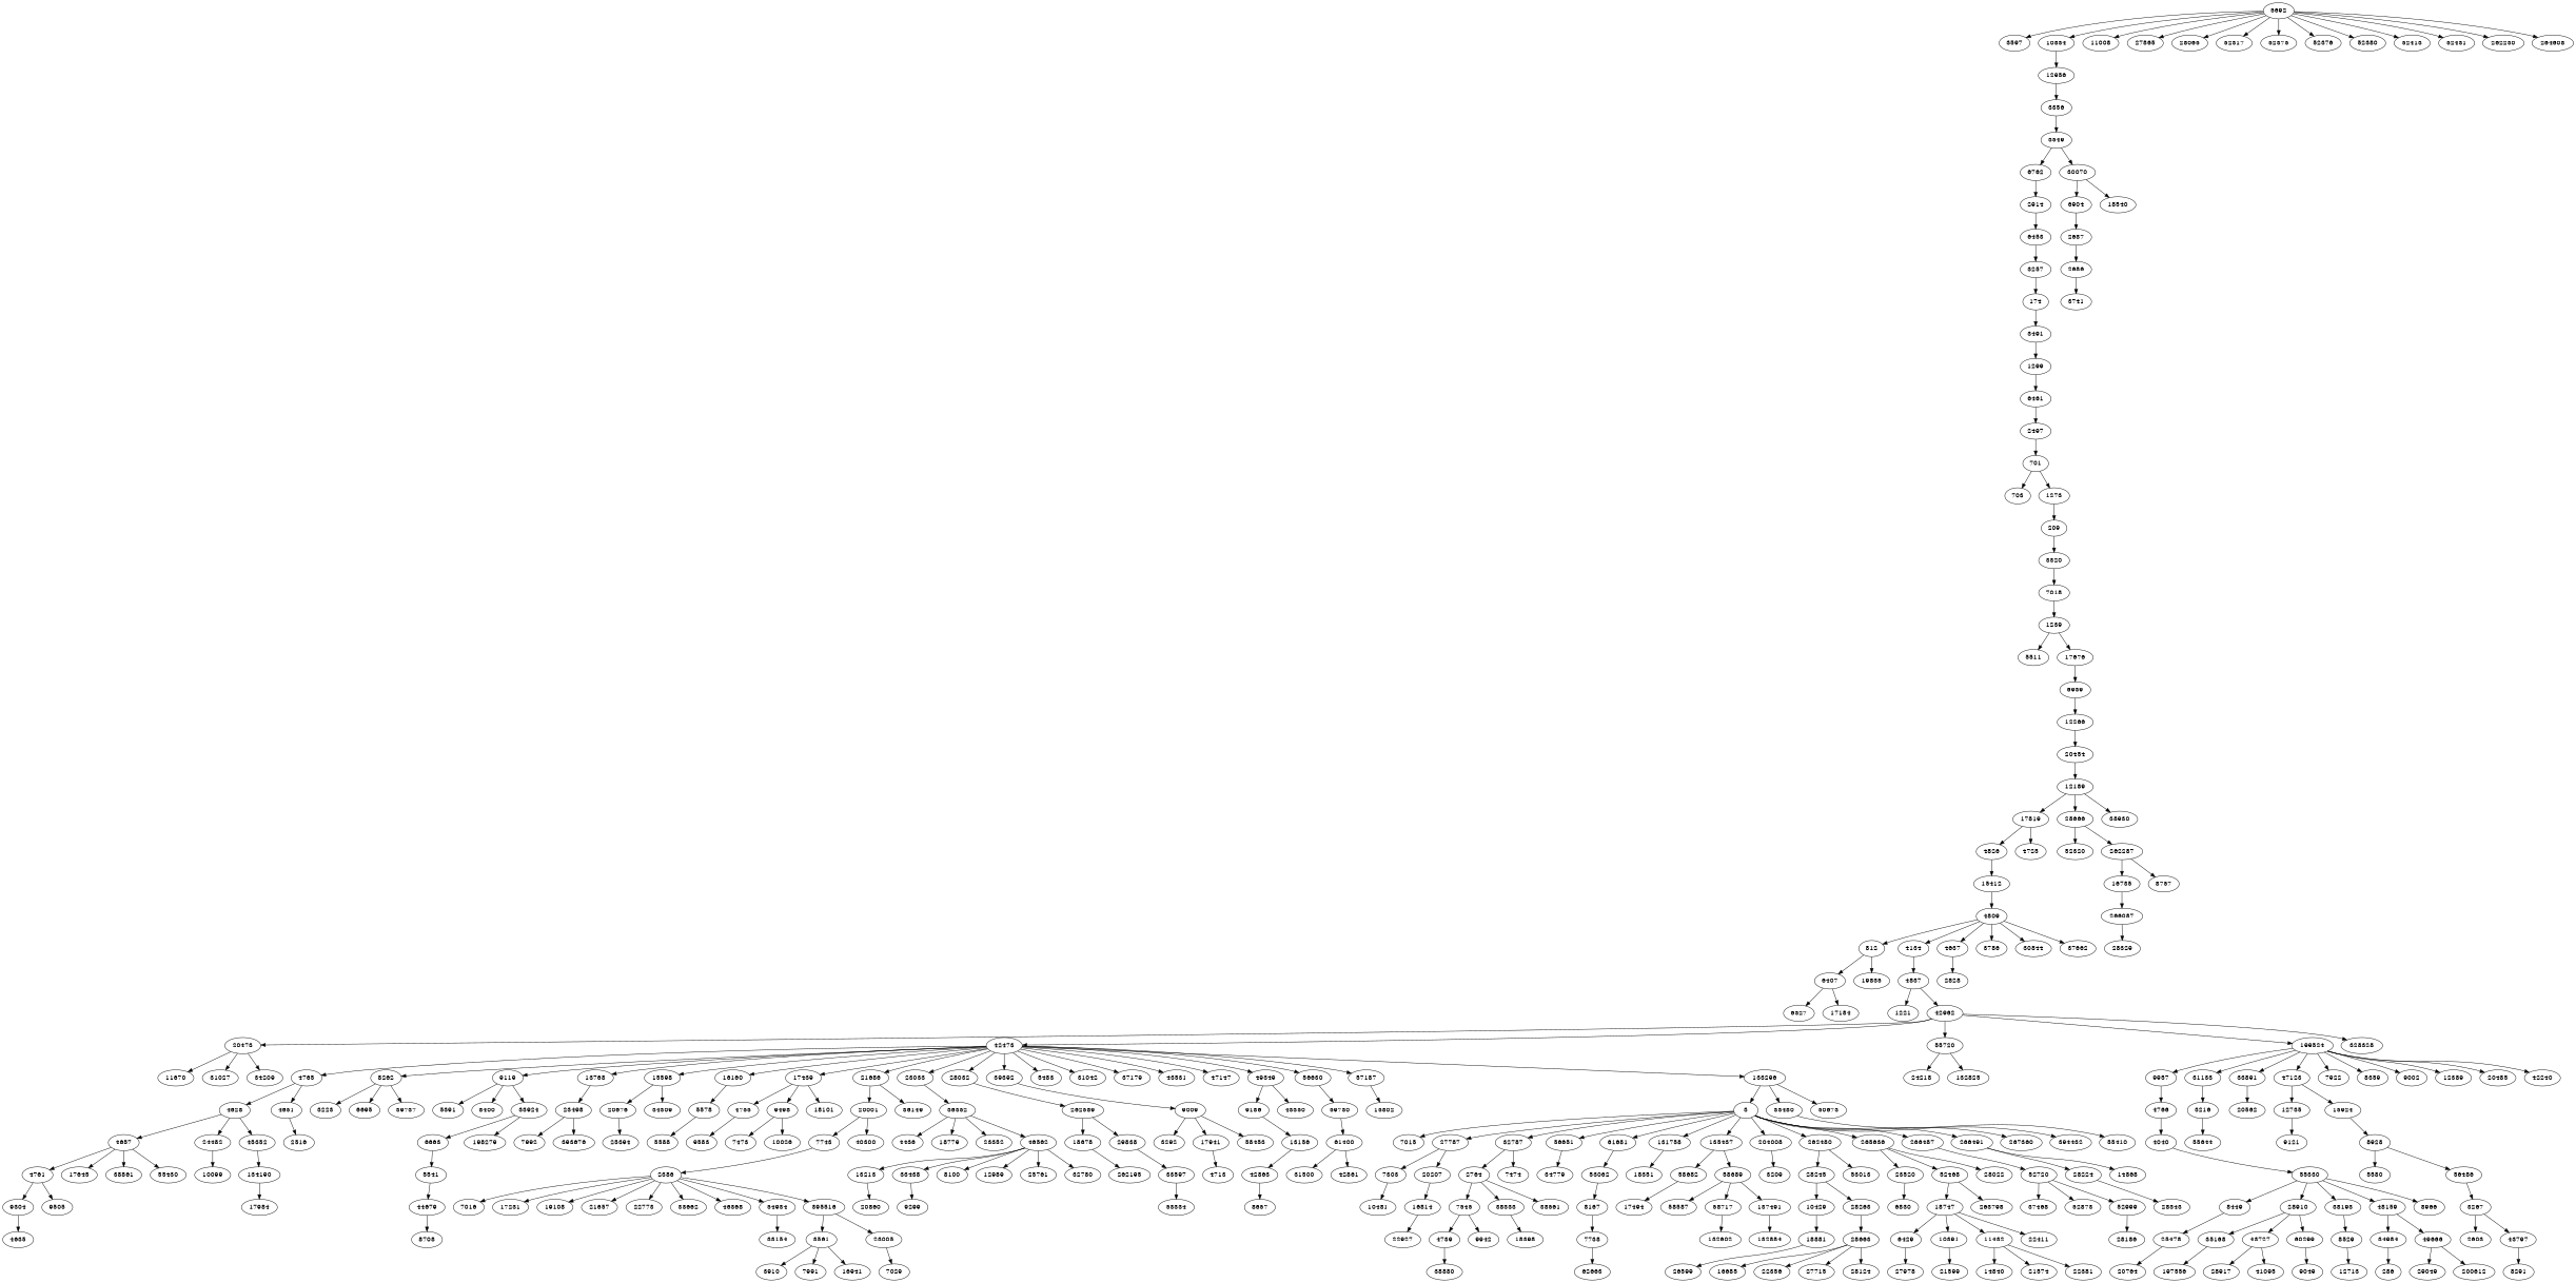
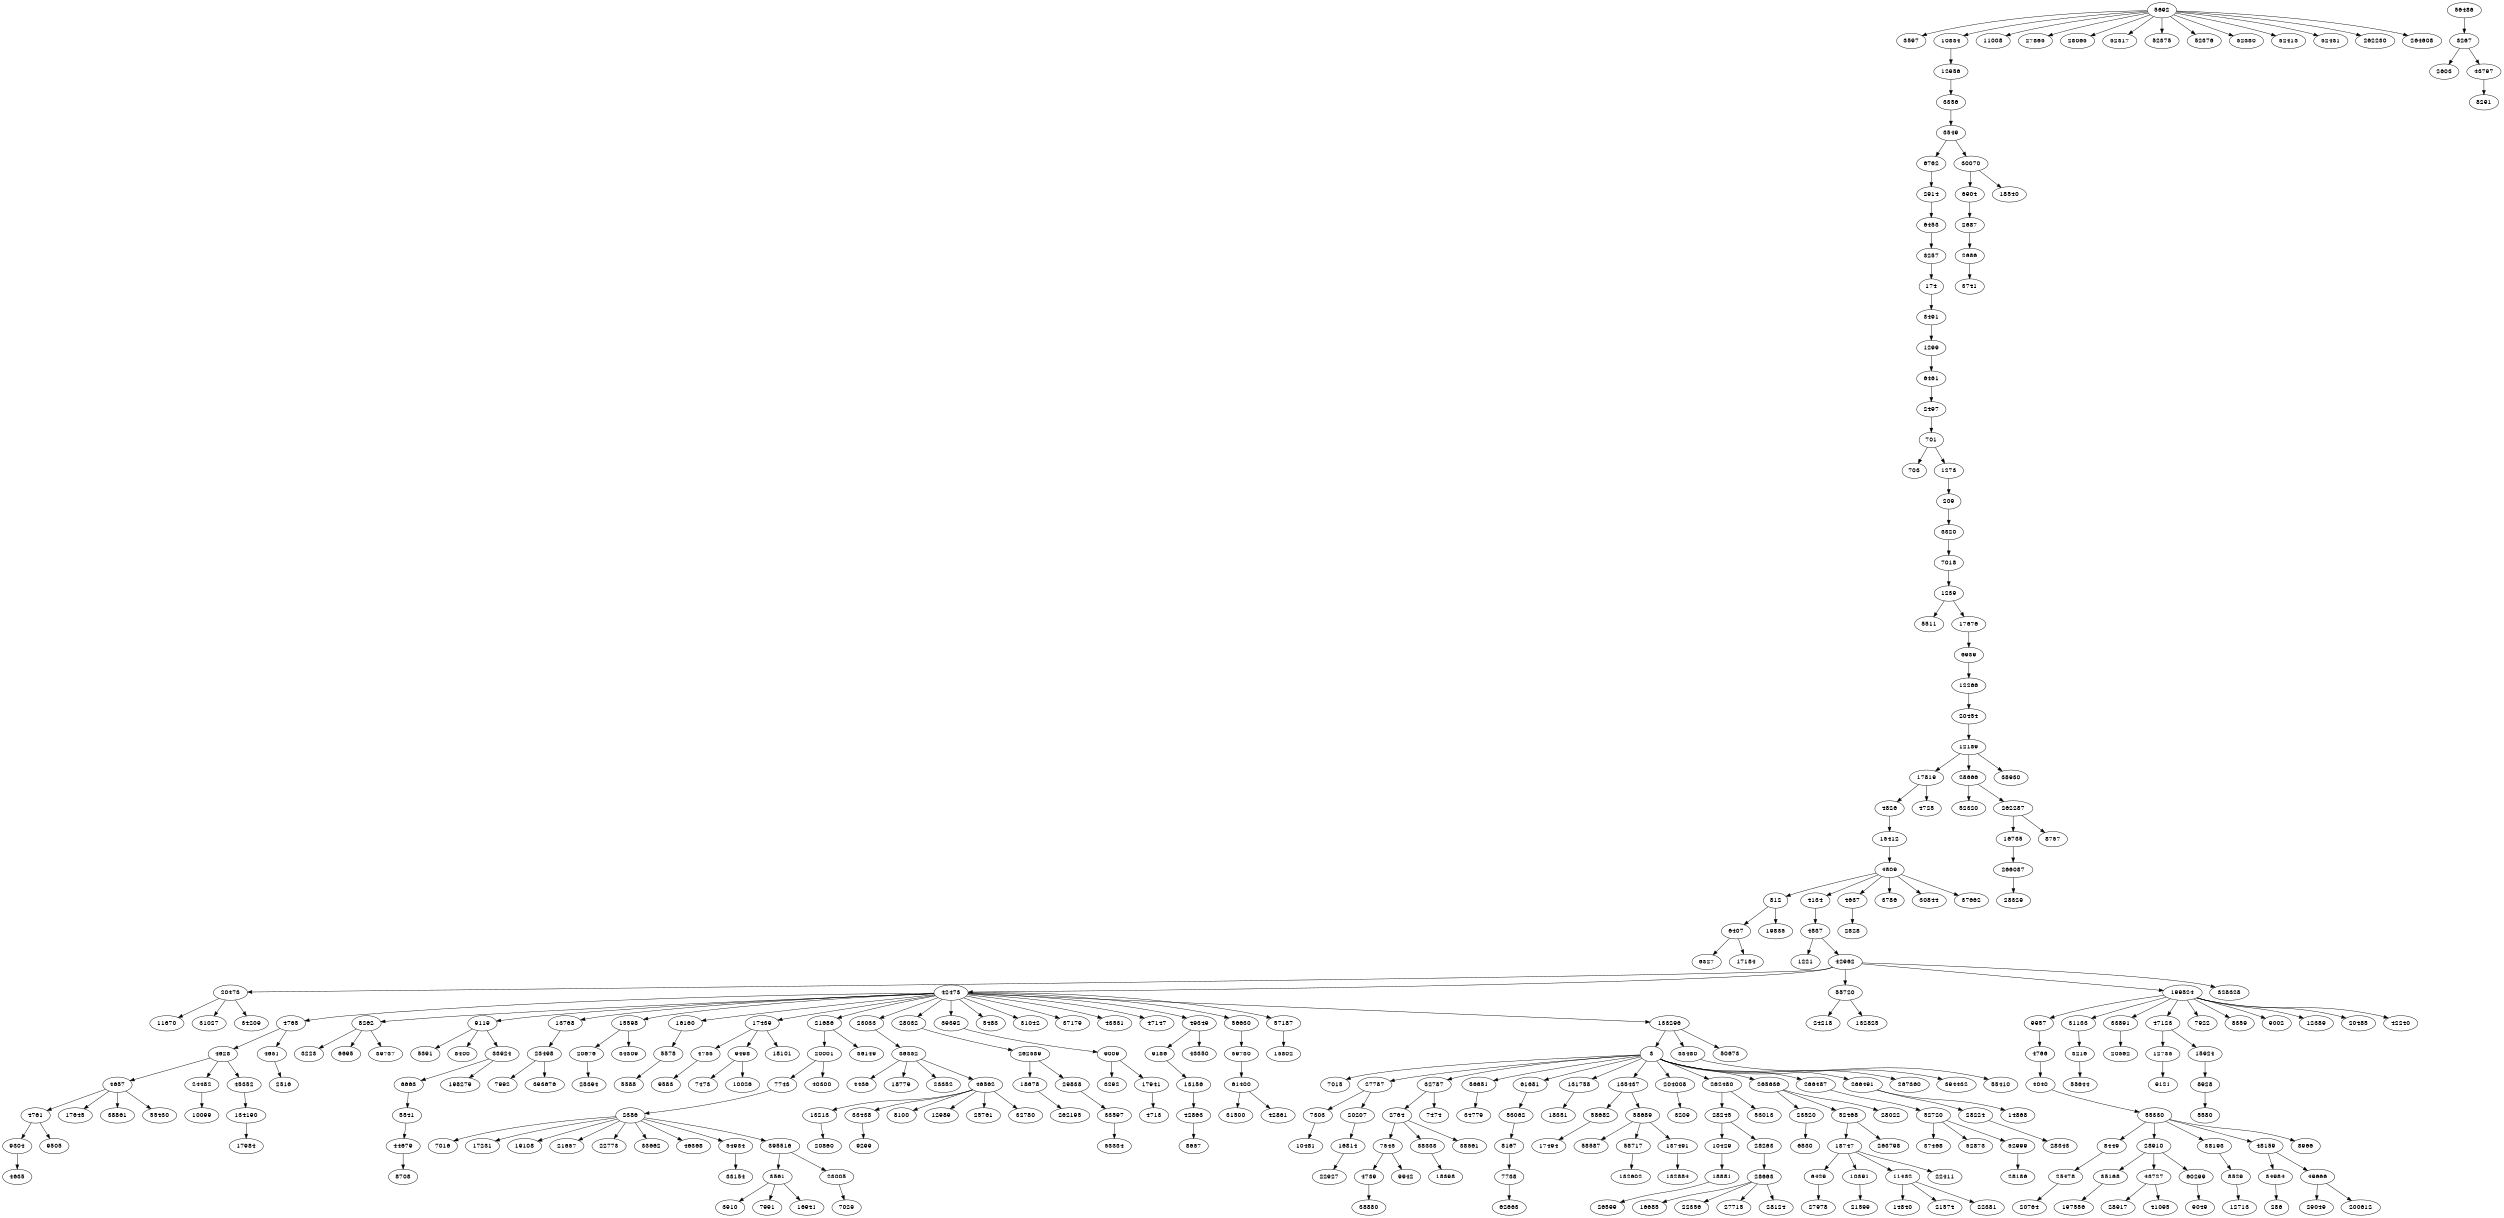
  digraph {
    3
    7015
    27787
    32787
    56651
    61681
    131758
    135437
    204008
    262480
    265636
    266487
    266491
    267360
    394432
    7303
    20207
    2764
    7474
    34779
    53062
    18351
    58682
    58689
    3209
    28245
    53013
    23520
    52468
    28022
    52720
    28224
    14868
    174
    3491
    1299
    209
    3320
    7018
    701
    703
    1273
    812
    6407
    19835
    6327
    17184
    1239
    5511
    17676
    6939
    6461
    2497
    2386
    7016
    17231
    19108
    21657
    22773
    33662
    46368
    54934
    395516
    33154
    3561
    23005
    2686
    3741
    2687
    7545
    38333
    38561
    4739
    9942
    18398
    2914
    6453
    3257
    3267
    2603
    43797
    8291
    3356
    3549
    6762
    30070
    6904
    18540
    3910
    7991
    16941
    4040
    55330
    8449
    28910
    38193
    48159
    8966
    4134
    4837
    1221
    42962
    4628
    4657
    24482
    45352
    4761
    17645
    38861
    55430
    10099
    134190
    4637
    2828
    4651
    2516
    9304
    9505
    38880
    4755
    9583
    4635
    4765
    4766
    4809
    3786
    30844
    37662
    4826
    15412
    20473
    42473
    55720
    199524
    328328
    5541
    44679
    8708
    5578
    5588
    5692
    3597
    10834
    11008
    27865
    28065
    52317
    52375
    52376
    52380
    52413
    52431
    262230
    264608
    12956
    6429
    27978
    6663
    12266
    20454
    10481
    7738
    62663
    n164 [label=7743]
    8167
    8262
    3223
    6695
    39737
    25478
    20764
    8529
    12713
    8928
    5580
    56486
    9009
    3292
    17941
-   58453
    4713
    9119
    5391
    8400
    33924
    198279
    9186
    13156
    42863
    9498
    7473
    10026
    9957
    10391
    21599
    10429
    18881
    26599
    11432
    14840
    21574
    22381
    12189
    17819
    28666
    38930
    4725
    52320
    262287
    12735
    9121
    8657
    13213
    20860
    13768
    23498
    7992
    393676
    15598
    20676
    34309
    25394
    15924
    16160
    16735
    266087
    28329
    16814
    22927
    17439
    18101
    18678
    262195
    18747
    22411
    20001
    40300
    11670
    31027
    34209
    21686
    36149
    7029
    23033
    36352
    4436
    18779
    23352
    46562
    6830
    28032
    262589
    29838
    28343
    28263
    28663
    16685
    22356
    27715
    28124
    8757
    35168
    43727
    60299
    197556
    28917
    41095
    9049
    33597
    53334
    31133
    3216
    55644
    33438
    9299
    33480
    55410
    33891
    20562
    34984
    286
    8100
    12989
    25761
    32780
    39392
    5483
    31042
    37179
    43531
    47147
    49349
    56630
    57187
    133296
    43350
    59730
    15802
    50673
    24218
    132825
    47123
    7922
    8359
    9002
    12389
    20485
    42240
    17984
    49666
    29049
    200612
    263798
    37468
    52873
    52999
    28186
    61400
    17494
    58587
    58717
    137491
    132602
    132884
    31500
    42861
    3 -> 7015
    3 -> 27787
    3 -> 32787
    3 -> 56651
    3 -> 61681
    3 -> 131758
    3 -> 135437
    3 -> 204008
    3 -> 262480
    3 -> 265636
    3 -> 266487
    3 -> 266491
    3 -> 267360
    3 -> 394432
    27787 -> 7303
    27787 -> 20207
    32787 -> 2764
    32787 -> 7474
    56651 -> 34779
    61681 -> 53062
    131758 -> 18351
    135437 -> 58682
    135437 -> 58689
    204008 -> 3209
    262480 -> 28245
    262480 -> 53013
    265636 -> 23520
    265636 -> 52468
    265636 -> 28022
    266487 -> 52720
    266491 -> 28224
    266491 -> 14868
    7303 -> 10481
    20207 -> 16814
    2764 -> 7545
    2764 -> 38333
    2764 -> 38561
    53062 -> 8167
    58682 -> 17494
    58689 -> 58587
    58689 -> 58717
    58689 -> 137491
    28245 -> 10429
    28245 -> 28263
    23520 -> 6830
    52468 -> 18747
    52468 -> 263798
    52720 -> 37468
    52720 -> 52873
    52720 -> 52999
    28224 -> 28343
    174 -> 3491
    3491 -> 1299
    1299 -> 6461
    209 -> 3320
    3320 -> 7018
    7018 -> 1239
    701 -> 703
    701 -> 1273
    1273 -> 209
    812 -> 6407
    812 -> 19835
    6407 -> 6327
    6407 -> 17184
    1239 -> 5511
    1239 -> 17676
    17676 -> 6939
    6939 -> 12266
    6461 -> 2497
    2497 -> 701
    2386 -> 7016
    2386 -> 17231
    2386 -> 19108
    2386 -> 21657
    2386 -> 22773
    2386 -> 33662
    2386 -> 46368
    2386 -> 54934
    2386 -> 395516
    54934 -> 33154
    395516 -> 3561
    395516 -> 23005
    3561 -> 3910
    3561 -> 7991
    3561 -> 16941
    23005 -> 7029
    2686 -> 3741
    2687 -> 2686
    7545 -> 4739
    7545 -> 9942
    38333 -> 18398
    4739 -> 38880
    2914 -> 6453
    6453 -> 3257
    3257 -> 174
    3267 -> 2603
    3267 -> 43797
    43797 -> 8291
    3356 -> 3549
    3549 -> 6762
    3549 -> 30070
    6762 -> 2914
    30070 -> 6904
    30070 -> 18540
    6904 -> 2687
    4040 -> 55330
    55330 -> 8449
    55330 -> 28910
    55330 -> 38193
    55330 -> 48159
    55330 -> 8966
    8449 -> 25478
    28910 -> 35168
    28910 -> 43727
    28910 -> 60299
    38193 -> 8529
    48159 -> 34984
    48159 -> 49666
    4134 -> 4837
    4837 -> 1221
    4837 -> 42962
    42962 -> 20473
    42962 -> 42473
    42962 -> 55720
    42962 -> 199524
    42962 -> 328328
    4628 -> 4657
    4628 -> 24482
    4628 -> 45352
    4657 -> 4761
    4657 -> 17645
    4657 -> 38861
    4657 -> 55430
    24482 -> 10099
    45352 -> 134190
    4761 -> 9304
    4761 -> 9505
    134190 -> 17984
    4637 -> 2828
    4651 -> 2516
    9304 -> 4635
    4755 -> 9583
    4765 -> 4628
    4765 -> 4651
    4766 -> 4040
    4809 -> 812
    4809 -> 4134
    4809 -> 4637
    4809 -> 3786
    4809 -> 30844
    4809 -> 37662
    4826 -> 15412
    15412 -> 4809
    20473 -> 11670
    20473 -> 31027
    20473 -> 34209
    42473 -> 4765
    42473 -> 8262
    42473 -> 9119
    42473 -> 13768
    42473 -> 15598
    42473 -> 16160
    42473 -> 17439
    42473 -> 21686
    42473 -> 23033
    42473 -> 28032
    42473 -> 39392
    42473 -> 5483
    42473 -> 31042
    42473 -> 37179
    42473 -> 43531
    42473 -> 47147
    42473 -> 49349
    42473 -> 56630
    42473 -> 57187
    42473 -> 133296
    55720 -> 24218
    55720 -> 132825
    199524 -> 9957
    199524 -> 31133
    199524 -> 33891
    199524 -> 47123
    199524 -> 7922
    199524 -> 8359
    199524 -> 9002
    199524 -> 12389
    199524 -> 20485
    199524 -> 42240
    5541 -> 44679
    44679 -> 8708
    5578 -> 5588
    5692 -> 3597
    5692 -> 10834
    5692 -> 11008
    5692 -> 27865
    5692 -> 28065
    5692 -> 52317
    5692 -> 52375
    5692 -> 52376
    5692 -> 52380
    5692 -> 52413
    5692 -> 52431
    5692 -> 262230
    5692 -> 264608
    10834 -> 12956
    12956 -> 3356
    6429 -> 27978
    6663 -> 5541
    12266 -> 20454
    20454 -> 12189
    7738 -> 62663
    n164 -> 2386
    8167 -> 7738
    8262 -> 3223
    8262 -> 6695
    8262 -> 39737
    25478 -> 20764
    8529 -> 12713
    8928 -> 5580
-   8928 -> 56486
    56486 -> 3267
    9009 -> 3292
    9009 -> 17941
-   9009 -> 58453
    17941 -> 4713
    9119 -> 5391
    9119 -> 8400
    9119 -> 33924
    33924 -> 6663
    33924 -> 198279
    9186 -> 13156
    13156 -> 42863
    42863 -> 8657
    9498 -> 7473
    9498 -> 10026
    9957 -> 4766
    10391 -> 21599
    10429 -> 18881
    18881 -> 26599
    11432 -> 14840
    11432 -> 21574
    11432 -> 22381
    12189 -> 17819
    12189 -> 28666
    12189 -> 38930
    17819 -> 4826
    17819 -> 4725
    28666 -> 52320
    28666 -> 262287
    262287 -> 16735
    262287 -> 8757
    12735 -> 9121
    13213 -> 20860
    13768 -> 23498
    23498 -> 7992
    23498 -> 393676
    15598 -> 20676
    15598 -> 34309
    20676 -> 25394
    15924 -> 8928
    16160 -> 5578
    16735 -> 266087
    266087 -> 28329
    16814 -> 22927
    17439 -> 4755
    17439 -> 9498
    17439 -> 18101
    18678 -> 262195
    18747 -> 6429
    18747 -> 10391
    18747 -> 11432
    18747 -> 22411
    20001 -> n164
    20001 -> 40300
    21686 -> 20001
    21686 -> 36149
    23033 -> 36352
    36352 -> 4436
    36352 -> 18779
    36352 -> 23352
    36352 -> 46562
    46562 -> 13213
    46562 -> 33438
    46562 -> 8100
    46562 -> 12989
    46562 -> 25761
    46562 -> 32780
    28032 -> 262589
    262589 -> 18678
    262589 -> 29838
    29838 -> 33597
    28263 -> 28663
    28663 -> 16685
    28663 -> 22356
    28663 -> 27715
    28663 -> 28124
    35168 -> 197556
    43727 -> 28917
    43727 -> 41095
    60299 -> 9049
    33597 -> 53334
    31133 -> 3216
    3216 -> 55644
    33438 -> 9299
    33480 -> 55410
    33891 -> 20562
    34984 -> 286
    39392 -> 9009
    49349 -> 9186
    49349 -> 43350
    56630 -> 59730
    57187 -> 15802
    133296 -> 3
    133296 -> 33480
    133296 -> 50673
    59730 -> 61400
    47123 -> 12735
    47123 -> 15924
    49666 -> 29049
    49666 -> 200612
    52999 -> 28186
    61400 -> 31500
    61400 -> 42861
    58717 -> 132602
    137491 -> 132884
  }
